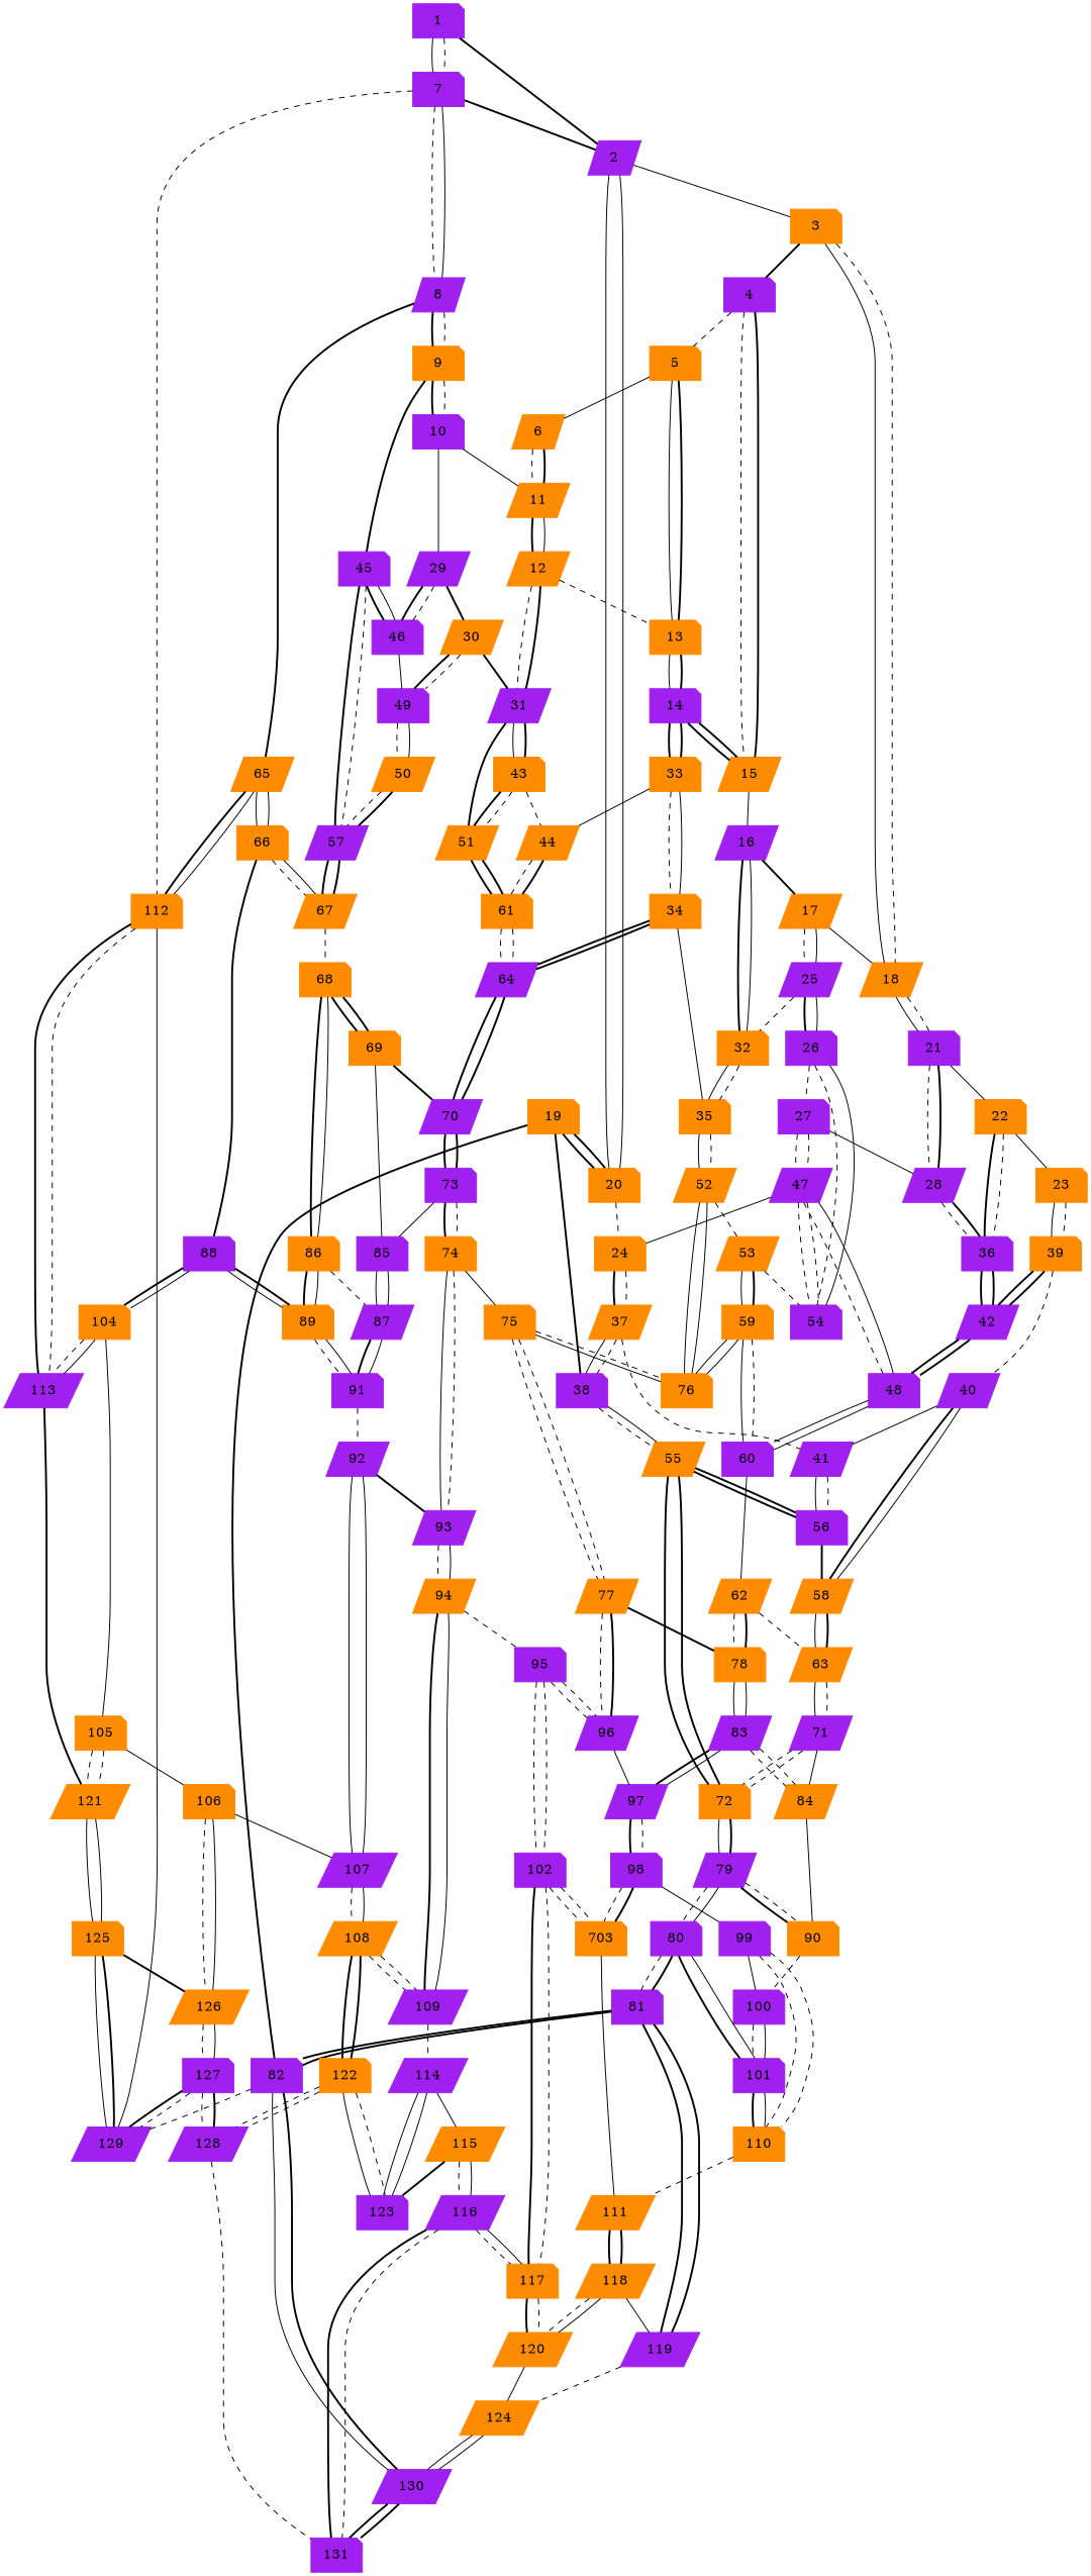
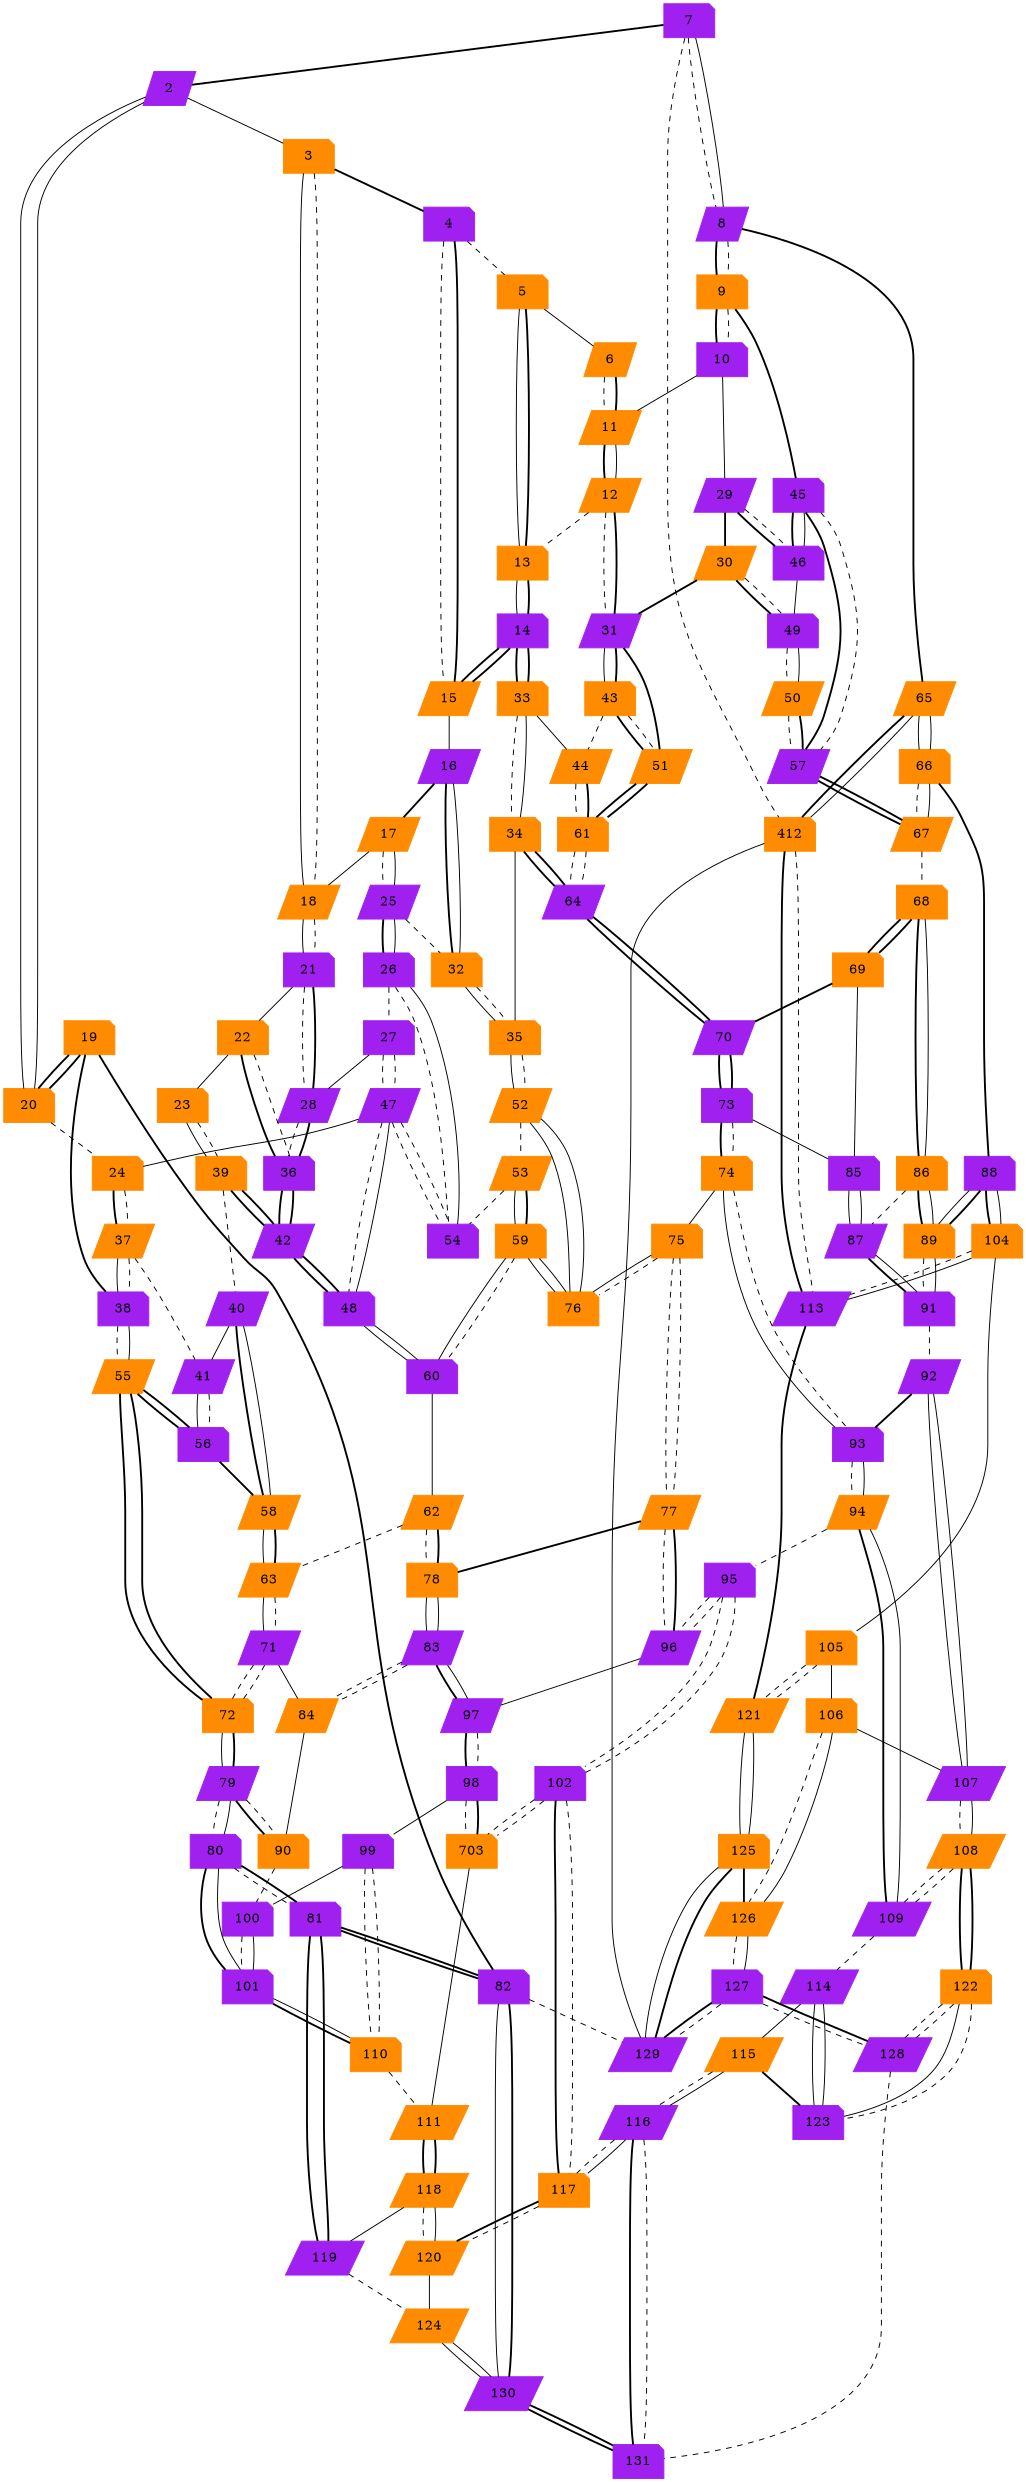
  graph {
    node [color=darkorange shape=note style=filled]
    edge [style=bold]
-   1 [color=purple]
    2 [color=purple shape=parallelogram]
    7 [color=purple]
    3
    20
    8 [color=purple shape=parallelogram]
-   112
+   112 [label=412]
    4 [color=purple]
    18 [shape=parallelogram]
    24
    5
    15 [shape=parallelogram]
    21 [color=purple]
    6 [shape=parallelogram]
    13
    16 [color=purple shape=parallelogram]
    11 [shape=parallelogram]
    14 [color=purple]
    12 [shape=parallelogram]
    9
    65 [shape=parallelogram]
    19
    38 [color=purple]
    82 [color=purple]
    129 [color=purple shape=parallelogram]
    113 [color=purple shape=parallelogram]
    10 [color=purple]
    45 [color=purple]
    66
    29 [color=purple shape=parallelogram]
    46 [color=purple]
    57 [color=purple shape=parallelogram]
    30 [shape=parallelogram]
    31 [color=purple shape=parallelogram]
    43
    51 [shape=parallelogram]
    33
    34
    44 [shape=parallelogram]
    17 [shape=parallelogram]
    32
    25 [color=purple shape=parallelogram]
    35
    26 [color=purple]
    22
    28 [color=purple shape=parallelogram]
    55 [shape=parallelogram]
    130 [color=purple shape=parallelogram]
    37 [shape=parallelogram]
    23
    36 [color=purple]
    39
    42 [color=purple shape=parallelogram]
    40 [color=purple shape=parallelogram]
    41 [color=purple shape=parallelogram]
    27 [color=purple]
    54 [color=purple]
    47 [color=purple shape=parallelogram]
    48 [color=purple]
    49 [color=purple]
    50 [shape=parallelogram]
    52 [shape=parallelogram]
    64 [color=purple shape=parallelogram]
    61
    70 [color=purple shape=parallelogram]
    53 [shape=parallelogram]
    76
    56 [color=purple]
    72
    58 [shape=parallelogram]
    63 [shape=parallelogram]
    60 [color=purple]
    67 [shape=parallelogram]
    62 [shape=parallelogram]
    59
    79 [color=purple shape=parallelogram]
    68
    71 [color=purple shape=parallelogram]
    78
    83 [color=purple shape=parallelogram]
    84 [shape=parallelogram]
    73 [color=purple]
    88 [color=purple]
    89
    104
    69
    86
    85 [color=purple]
    87 [color=purple shape=parallelogram]
    74
    90
    80 [color=purple]
    75
-   93 [color=purple shape=parallelogram]
+   93 [color=purple]
    77 [shape=parallelogram]
    94 [shape=parallelogram]
    96 [color=purple shape=parallelogram]
    97 [color=purple shape=parallelogram]
    81 [color=purple]
    101 [color=purple]
    100 [color=purple]
    119 [color=purple shape=parallelogram]
    110
    124 [shape=parallelogram]
    131 [color=purple]
    98 [color=purple]
    91 [color=purple]
    92 [color=purple shape=parallelogram]
    105
    107 [color=purple shape=parallelogram]
    108 [shape=parallelogram]
    95 [color=purple]
    109 [color=purple shape=parallelogram]
    102 [color=purple]
    114 [color=purple shape=parallelogram]
    n116 [label=703]
    117
    99 [color=purple]
    111 [shape=parallelogram]
    120 [shape=parallelogram]
    118 [shape=parallelogram]
    106
    121 [shape=parallelogram]
    126 [shape=parallelogram]
    125
    127 [color=purple]
    122
    123 [color=purple]
    128 [color=purple shape=parallelogram]
    115 [shape=parallelogram]
    116 [color=purple shape=parallelogram]
-   1 -- 2
-   1 -- 7 [style=solid]
-   1 -- 7 [style=dashed]
    2 -- 3 [style=solid]
    2 -- 20 [style=solid]
    2 -- 20 [style=solid]
    7 -- 2
    7 -- 8 [style=dashed]
    7 -- 8 [style=solid]
    7 -- 112 [style=dashed]
    3 -- 4
    3 -- 18 [style=solid]
    3 -- 18 [style=dashed]
    20 -- 24 [style=dashed]
    8 -- 9
    8 -- 9 [style=dashed]
    8 -- 65
    112 -- 129 [style=solid]
    112 -- 113
    112 -- 113 [style=dashed]
    4 -- 5 [style=dashed]
    4 -- 15 [style=dashed]
    4 -- 15
    18 -- 21 [style=solid]
    18 -- 21 [style=dashed]
    24 -- 37
    24 -- 37 [style=dashed]
    5 -- 6 [style=solid]
    5 -- 13 [style=solid]
    5 -- 13
    15 -- 16 [style=solid]
    21 -- 22 [style=solid]
    21 -- 28 [style=dashed]
    21 -- 28
    6 -- 11 [style=dashed]
    6 -- 11
    13 -- 14 [style=solid]
    13 -- 14
    16 -- 17
    16 -- 32
    16 -- 32 [style=solid]
    11 -- 12
    11 -- 12 [style=solid]
    14 -- 15
    14 -- 15
    14 -- 33
    14 -- 33
    12 -- 13 [style=dashed]
    12 -- 31 [style=dashed]
    12 -- 31
    9 -- 10
    9 -- 10 [style=dashed]
    9 -- 45
    65 -- 112
    65 -- 112 [style=solid]
    65 -- 66 [style=solid]
    65 -- 66 [style=solid]
    19 -- 20
    19 -- 20
    19 -- 38
    19 -- 82
    38 -- 55 [style=dashed]
    38 -- 55 [style=solid]
    82 -- 129 [style=dashed]
    82 -- 130 [style=solid]
    82 -- 130
    113 -- 121
    10 -- 11 [style=solid]
    10 -- 29 [style=solid]
    45 -- 46
    45 -- 46 [style=solid]
    45 -- 57
    45 -- 57 [style=dashed]
    66 -- 67 [style=dashed]
    66 -- 67 [style=solid]
    66 -- 88
    29 -- 46
    29 -- 46 [style=dashed]
    29 -- 30
    46 -- 49 [style=solid]
    57 -- 67
    57 -- 67
    30 -- 31
    30 -- 49
    30 -- 49 [style=dashed]
    31 -- 43 [style=solid]
    31 -- 43
    31 -- 51
    43 -- 51
    43 -- 51 [style=dashed]
    43 -- 44 [style=dashed]
    51 -- 61
    51 -- 61
    33 -- 34 [style=dashed]
    33 -- 34 [style=solid]
    33 -- 44 [style=solid]
    34 -- 35 [style=solid]
    34 -- 64
    34 -- 64
    44 -- 61 [style=dashed]
    44 -- 61
    17 -- 18 [style=solid]
    17 -- 25 [style=dashed]
    17 -- 25 [style=solid]
    32 -- 35 [style=solid]
    32 -- 35 [style=dashed]
    25 -- 32 [style=dashed]
    25 -- 26
    25 -- 26 [style=solid]
    35 -- 52 [style=solid]
    35 -- 52 [style=dashed]
    26 -- 27 [style=dashed]
    26 -- 54 [style=dashed]
    26 -- 54 [style=solid]
    22 -- 23 [style=solid]
    22 -- 36
    22 -- 36 [style=dashed]
    28 -- 36 [style=dashed]
    28 -- 36
    55 -- 56
    55 -- 56
    55 -- 72
    55 -- 72
    130 -- 131
    130 -- 131
    37 -- 38 [style=solid]
    37 -- 38 [style=dashed]
    37 -- 41 [style=dashed]
    23 -- 39 [style=solid]
    23 -- 39 [style=dashed]
    36 -- 42
    36 -- 42
    39 -- 42
    39 -- 42
    39 -- 40 [style=dashed]
    42 -- 48
    42 -- 48
    40 -- 41 [style=solid]
    40 -- 58
    40 -- 58 [style=solid]
    41 -- 56 [style=solid]
    41 -- 56 [style=dashed]
    27 -- 28 [style=solid]
    27 -- 47 [style=dashed]
    27 -- 47 [style=dashed]
    47 -- 24 [style=solid]
    47 -- 54 [style=dashed]
    47 -- 54 [style=dashed]
    47 -- 48 [style=dashed]
    47 -- 48 [style=solid]
    48 -- 60 [style=solid]
    48 -- 60 [style=solid]
    49 -- 50 [style=dashed]
    49 -- 50 [style=solid]
    50 -- 57 [style=dashed]
    50 -- 57
    52 -- 53 [style=dashed]
    52 -- 76 [style=solid]
    52 -- 76 [style=solid]
    64 -- 70
    64 -- 70
    61 -- 64 [style=dashed]
    61 -- 64 [style=dashed]
    70 -- 73
    70 -- 73
    53 -- 54 [style=dashed]
    53 -- 59 [style=solid]
    53 -- 59
    56 -- 58
    72 -- 79 [style=solid]
    72 -- 79
    58 -- 63 [style=solid]
    58 -- 63
    63 -- 71 [style=solid]
    63 -- 71 [style=dashed]
    60 -- 62 [style=solid]
    67 -- 68 [style=dashed]
    62 -- 63 [style=dashed]
    62 -- 78 [style=dashed]
    62 -- 78
    59 -- 76 [style=solid]
    59 -- 76 [style=solid]
    59 -- 60 [style=solid]
    59 -- 60 [style=dashed]
    79 -- 90
    79 -- 90 [style=dashed]
    79 -- 80 [style=dashed]
    79 -- 80 [style=solid]
    68 -- 69
    68 -- 69
    68 -- 86
    68 -- 86 [style=solid]
    71 -- 72 [style=dashed]
    71 -- 72 [style=dashed]
    71 -- 84 [style=solid]
    78 -- 83 [style=solid]
    78 -- 83 [style=solid]
    83 -- 84 [style=dashed]
    83 -- 84 [style=dashed]
    83 -- 97
    83 -- 97 [style=solid]
    84 -- 90 [style=solid]
    73 -- 85 [style=solid]
    73 -- 74
    73 -- 74 [style=dashed]
    88 -- 89 [style=solid]
    88 -- 89
    88 -- 104
    88 -- 104 [style=solid]
    89 -- 91 [style=dashed]
    89 -- 91 [style=solid]
    104 -- 113 [style=dashed]
    104 -- 113 [style=solid]
    104 -- 105 [style=solid]
    69 -- 70
    69 -- 85 [style=solid]
    86 -- 89
    86 -- 89 [style=solid]
    86 -- 87 [style=dashed]
    85 -- 87 [style=solid]
    85 -- 87 [style=solid]
    87 -- 91
    87 -- 91 [style=solid]
    74 -- 75 [style=solid]
    74 -- 93 [style=solid]
    74 -- 93 [style=dashed]
    90 -- 100 [style=dashed]
    80 -- 81 [style=dashed]
    80 -- 81
    80 -- 101
    80 -- 101 [style=solid]
    75 -- 76 [style=solid]
    75 -- 76 [style=dashed]
    75 -- 77 [style=dashed]
    75 -- 77 [style=dashed]
    93 -- 94 [style=dashed]
    93 -- 94 [style=solid]
    77 -- 78
    77 -- 96 [style=dashed]
    77 -- 96
    94 -- 95 [style=dashed]
    94 -- 109
    94 -- 109 [style=solid]
    96 -- 97 [style=solid]
    97 -- 98
    97 -- 98 [style=dashed]
    81 -- 82
    81 -- 82
    81 -- 119
    81 -- 119
    101 -- 110
    101 -- 110 [style=solid]
    100 -- 101 [style=dashed]
    100 -- 101 [style=solid]
    119 -- 124 [style=dashed]
    110 -- 111 [style=dashed]
    124 -- 130 [style=solid]
    124 -- 130 [style=solid]
    98 -- n116 [style=dashed]
    98 -- n116
    98 -- 99 [style=solid]
    91 -- 92 [style=dashed]
    92 -- 93
    92 -- 107 [style=solid]
    92 -- 107 [style=solid]
    105 -- 106 [style=solid]
    105 -- 121 [style=dashed]
    105 -- 121 [style=dashed]
    107 -- 108 [style=dashed]
    107 -- 108 [style=solid]
    108 -- 109 [style=dashed]
    108 -- 109 [style=dashed]
    108 -- 122
    108 -- 122
    95 -- 96 [style=dashed]
    95 -- 96 [style=dashed]
    95 -- 102 [style=dashed]
    95 -- 102 [style=dashed]
    109 -- 114 [style=dashed]
    102 -- n116 [style=dashed]
    102 -- n116 [style=dashed]
    102 -- 117
    102 -- 117 [style=dashed]
    114 -- 123 [style=solid]
    114 -- 123 [style=solid]
    114 -- 115 [style=solid]
    n116 -- 111 [style=solid]
    117 -- 120
    117 -- 120 [style=dashed]
    99 -- 100 [style=solid]
    99 -- 110 [style=dashed]
    99 -- 110 [style=dashed]
    111 -- 118
    111 -- 118
    120 -- 124 [style=solid]
    118 -- 119 [style=solid]
    118 -- 120 [style=dashed]
    118 -- 120 [style=solid]
    106 -- 107 [style=solid]
    106 -- 126 [style=dashed]
    106 -- 126 [style=solid]
    121 -- 125 [style=solid]
    121 -- 125 [style=solid]
    126 -- 127 [style=dashed]
    126 -- 127 [style=solid]
    125 -- 129 [style=solid]
    125 -- 129
    125 -- 126
    127 -- 129
    127 -- 129 [style=dashed]
    127 -- 128 [style=dashed]
    127 -- 128
    122 -- 123 [style=solid]
    122 -- 123 [style=dashed]
    122 -- 128 [style=dashed]
    122 -- 128 [style=dashed]
    128 -- 131 [style=dashed]
    115 -- 123
    115 -- 116 [style=dashed]
    115 -- 116 [style=solid]
    116 -- 131
    116 -- 131 [style=dashed]
    116 -- 117 [style=dashed]
    116 -- 117 [style=solid]
  }
